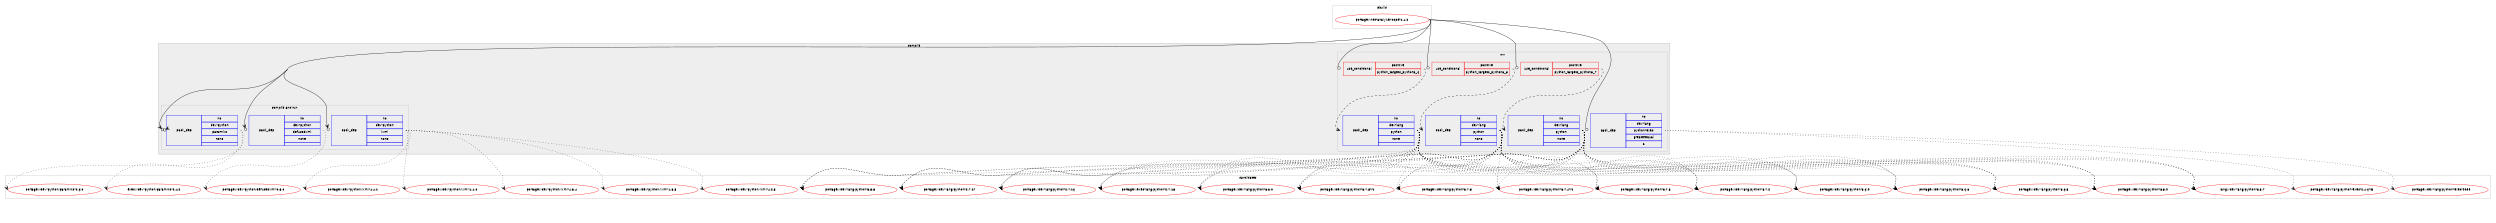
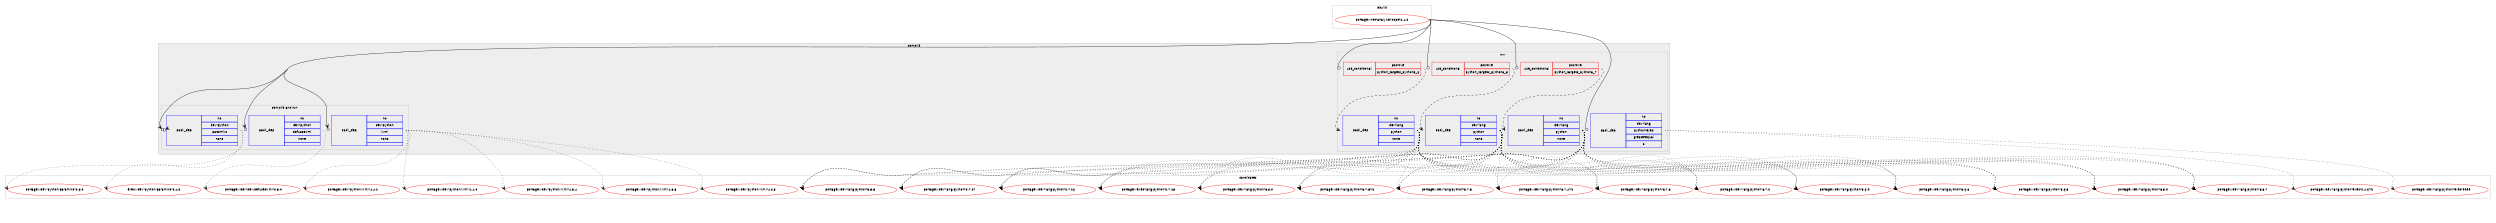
  digraph {
    compound=true
    concentrate=true
    fontname=Helvetica
    fontsize=10
    newrank=true
    rankdir=TB
    ranksep=1.5
    node [color=red fontname=Helvetica fontsize=10]
    edge [arrowhead=vee headport=w style=dotted tailport=e weight=100]
    n1 [label="portage://net-analyzer/ospd-1.4.2" width=4]
    n2 [color=blue label=<<TABLE BORDER="0" CELLBORDER="1" CELLSPACING="0" CELLPADDING="4" WIDTH="220"><TR><TD ROWSPAN="6" CELLPADDING="30">pack_dep</TD></TR><TR><TD WIDTH="110">no</TD></TR><TR><TD>dev-python</TD></TR><TR><TD>defusedxml</TD></TR><TR><TD>none</TD></TR><TR><TD></TD></TR></TABLE>> shape=none]
    n3 [color=blue label=<<TABLE BORDER="0" CELLBORDER="1" CELLSPACING="0" CELLPADDING="4" WIDTH="220"><TR><TD ROWSPAN="6" CELLPADDING="30">pack_dep</TD></TR><TR><TD WIDTH="110">no</TD></TR><TR><TD>dev-python</TD></TR><TR><TD>lxml</TD></TR><TR><TD>none</TD></TR><TR><TD></TD></TR></TABLE>> shape=none]
    n4 [color=blue label=<<TABLE BORDER="0" CELLBORDER="1" CELLSPACING="0" CELLPADDING="4" WIDTH="220"><TR><TD ROWSPAN="6" CELLPADDING="30">pack_dep</TD></TR><TR><TD WIDTH="110">no</TD></TR><TR><TD>dev-python</TD></TR><TR><TD>paramiko</TD></TR><TR><TD>none</TD></TR><TR><TD></TD></TR></TABLE>> shape=none]
    n5 [color=blue label=<<TABLE BORDER="0" CELLBORDER="1" CELLSPACING="0" CELLPADDING="4" WIDTH="220"><TR><TD ROWSPAN="6" CELLPADDING="30">pack_dep</TD></TR><TR><TD WIDTH="110">no</TD></TR><TR><TD>dev-lang</TD></TR><TR><TD>python</TD></TR><TR><TD>none</TD></TR><TR><TD></TD></TR></TABLE>> shape=none]
    n6 [label=<<TABLE BORDER="0" CELLBORDER="1" CELLSPACING="0" CELLPADDING="4"><TR><TD ROWSPAN="3" CELLPADDING="10">use_conditional</TD></TR><TR><TD>positive</TD></TR><TR><TD>python_targets_python3_5</TD></TR></TABLE>> shape=none]
    n7 [color=blue label=<<TABLE BORDER="0" CELLBORDER="1" CELLSPACING="0" CELLPADDING="4" WIDTH="220"><TR><TD ROWSPAN="6" CELLPADDING="30">pack_dep</TD></TR><TR><TD WIDTH="110">no</TD></TR><TR><TD>dev-lang</TD></TR><TR><TD>python</TD></TR><TR><TD>none</TD></TR><TR><TD></TD></TR></TABLE>> shape=none]
    n8 [label=<<TABLE BORDER="0" CELLBORDER="1" CELLSPACING="0" CELLPADDING="4"><TR><TD ROWSPAN="3" CELLPADDING="10">use_conditional</TD></TR><TR><TD>positive</TD></TR><TR><TD>python_targets_python3_6</TD></TR></TABLE>> shape=none]
    n9 [color=blue label=<<TABLE BORDER="0" CELLBORDER="1" CELLSPACING="0" CELLPADDING="4" WIDTH="220"><TR><TD ROWSPAN="6" CELLPADDING="30">pack_dep</TD></TR><TR><TD WIDTH="110">no</TD></TR><TR><TD>dev-lang</TD></TR><TR><TD>python</TD></TR><TR><TD>none</TD></TR><TR><TD></TD></TR></TABLE>> shape=none]
    n10 [label=<<TABLE BORDER="0" CELLBORDER="1" CELLSPACING="0" CELLPADDING="4"><TR><TD ROWSPAN="3" CELLPADDING="10">use_conditional</TD></TR><TR><TD>positive</TD></TR><TR><TD>python_targets_python3_7</TD></TR></TABLE>> shape=none]
    n11 [color=blue label=<<TABLE BORDER="0" CELLBORDER="1" CELLSPACING="0" CELLPADDING="4" WIDTH="220"><TR><TD ROWSPAN="6" CELLPADDING="30">pack_dep</TD></TR><TR><TD WIDTH="110">no</TD></TR><TR><TD>dev-lang</TD></TR><TR><TD>python-exec</TD></TR><TR><TD>greaterequal</TD></TR><TR><TD>2</TD></TR></TABLE>> shape=none]
-   n12 [label="portage://dev-python/defusedxml-0.5.0" width=4]
+   n12 [label="portage://dev-dev/defusedxml-0.5.0" width=4]
    n13 [label="portage://dev-python/lxml-4.2.5" width=4]
    n14 [label="portage://dev-python/lxml-4.3.5" width=4]
    n15 [label="portage://dev-python/lxml-4.3.4" width=4]
    n16 [label="portage://dev-python/lxml-4.4.0" width=4]
    n17 [label="portage://dev-python/lxml-4.4.1" width=4]
    n18 [label="exec://dev-python/paramiko-2.4.2" width=4]
    n19 [label="portage://dev-python/paramiko-2.6.0" width=4]
    n20 [label="portage://exec-lang/python-2.7.15" width=4]
    n21 [label="portage://dev-lang/python-2.7.16" width=4]
    n22 [label="portage://dev-lang/python-2.7.17" width=4]
    n23 [label="portage://dev-lang/python-3.5.5" width=4]
-   n24 [label="lang://dev-lang/python-3.5.7" width=4]
+   n24 [label="portage://dev-lang/python-3.5.7" width=4]
    n25 [label="portage://dev-lang/python-3.5.9" width=4]
    n26 [label="portage://dev-lang/python-3.6.5" width=4]
    n27 [label="portage://dev-lang/python-3.6.8" width=4]
    n28 [label="portage://dev-lang/python-3.6.9" width=4]
    n29 [label="portage://dev-lang/python-3.7.2" width=4]
    n30 [label="portage://dev-lang/python-3.7.3" width=4]
    n31 [label="portage://dev-lang/python-3.7.4-r1" width=4]
    n32 [label="portage://dev-lang/python-3.7.5" width=4]
    n33 [label="portage://dev-lang/python-3.7.5-r1" width=4]
    n34 [label="portage://dev-lang/python-3.8.0" width=4]
-   n35 [label="portage://dev-lang/python-exec-2.4.6-r5" width=4]
+   n35 [label="portage://dev-lang/python-exec-2.4.6-r1" width=4]
    n36 [label="portage://dev-lang/python-exec-9999" width=4]
    subgraph cluster_1 {
      color=gray
      label=<<i>ebuild</i>>
      rank=same
      n1
    }
    subgraph cluster_2 {
      color=gray
      label=<<i>dependencies</i>>
      subgraph cluster_3 {
        color=gray
        fillcolor="#eeeeee"
        label=<<i>compile</i>>
        style=filled
      }
      subgraph cluster_4 {
        color=gray
        fillcolor="#eeeeee"
        label=<<i>compile and run</i>>
        style=filled
        subgraph sub_5 {
          color=gray
          fillcolor="#eeeeee"
          label=<<i>compile and run</i>>
          style=filled
          n2
        }
        subgraph sub_6 {
          color=gray
          fillcolor="#eeeeee"
          label=<<i>compile and run</i>>
          style=filled
          n3
        }
        subgraph sub_7 {
          color=gray
          fillcolor="#eeeeee"
          label=<<i>compile and run</i>>
          style=filled
          n4
        }
      }
      subgraph cluster_8 {
        color=gray
        fillcolor="#eeeeee"
        label=<<i>run</i>>
        style=filled
        subgraph sub_9 {
          color=gray
          fillcolor="#eeeeee"
          label=<<i>run</i>>
          style=filled
          n6
          subgraph sub_10 {
            color=gray
            fillcolor="#eeeeee"
            label=<<i>run</i>>
            style=filled
            n5
          }
        }
        subgraph sub_11 {
          color=gray
          fillcolor="#eeeeee"
          label=<<i>run</i>>
          style=filled
          n8
          subgraph sub_12 {
            color=gray
            fillcolor="#eeeeee"
            label=<<i>run</i>>
            style=filled
            n7
          }
        }
        subgraph sub_13 {
          color=gray
          fillcolor="#eeeeee"
          label=<<i>run</i>>
          style=filled
          n10
          subgraph sub_14 {
            color=gray
            fillcolor="#eeeeee"
            label=<<i>run</i>>
            style=filled
            n9
          }
        }
        subgraph sub_15 {
          color=gray
          fillcolor="#eeeeee"
          label=<<i>run</i>>
          style=filled
          n11
        }
      }
    }
    subgraph cluster_16 {
      color=gray
      label=<<i>candidates</i>>
      rank=same
      subgraph sub_17 {
        color=black
        label=<<i>candidates</i>>
        nodesep=1
        rank=same
        n12
      }
      subgraph sub_18 {
        color=black
        label=<<i>candidates</i>>
        nodesep=1
        rank=same
        n13
        n14
        n15
        n16
        n17
      }
      subgraph sub_19 {
        color=black
        label=<<i>candidates</i>>
        nodesep=1
        rank=same
        n18
        n19
      }
      subgraph sub_20 {
        color=black
        label=<<i>candidates</i>>
        nodesep=1
        rank=same
        n20
        n21
        n22
        n23
        n24
        n25
        n26
        n27
        n28
        n29
        n30
        n31
        n32
        n33
        n34
      }
      subgraph sub_21 {
        color=black
        label=<<i>candidates</i>>
        nodesep=1
        rank=same
        n20
        n21
        n22
        n23
        n24
        n25
        n26
        n27
        n28
        n29
        n30
        n31
        n32
        n33
        n34
      }
      subgraph sub_22 {
        color=black
        label=<<i>candidates</i>>
        nodesep=1
        rank=same
        n20
        n21
        n22
        n23
        n24
        n25
        n26
        n27
        n28
        n29
        n30
        n31
        n32
        n33
        n34
      }
      subgraph sub_23 {
        color=black
        label=<<i>candidates</i>>
        nodesep=1
        rank=same
        n35
        n36
      }
    }
    n1 -> n2 [arrowhead=odotvee style=solid weight=20]
    n1 -> n3 [arrowhead=odotvee style=solid weight=20]
    n1 -> n4 [arrowhead=odotvee style=solid weight=20]
    n1 -> n6 [arrowhead=odot style=solid weight=20]
    n1 -> n8 [arrowhead=odot style=solid weight=20]
    n1 -> n10 [arrowhead=odot style=solid weight=20]
    n1 -> n11 [arrowhead=odot style=solid weight=20]
    n2 -> n12
    n3 -> n13
    n3 -> n14
    n3 -> n15
    n3 -> n16
    n3 -> n17
    n4 -> n18
    n4 -> n19
    n5 -> n20
    n5 -> n21
    n5 -> n22
    n5 -> n23
    n5 -> n24
    n5 -> n25
    n5 -> n26
    n5 -> n27
    n5 -> n28
    n5 -> n29
    n5 -> n30
    n5 -> n31
    n5 -> n32
    n5 -> n33
    n5 -> n34
    n6 -> n5 [style=dashed weight=20]
    n7 -> n20
    n7 -> n21
    n7 -> n22
    n7 -> n23
    n7 -> n24
    n7 -> n25
    n7 -> n26
    n7 -> n27
    n7 -> n28
    n7 -> n29
    n7 -> n30
    n7 -> n31
    n7 -> n32
    n7 -> n33
    n7 -> n34
    n8 -> n7 [style=dashed weight=20]
    n9 -> n20
    n9 -> n21
    n9 -> n22
    n9 -> n23
    n9 -> n24
    n9 -> n25
    n9 -> n26
    n9 -> n27
    n9 -> n28
    n9 -> n29
    n9 -> n30
    n9 -> n31
    n9 -> n32
    n9 -> n33
    n9 -> n34
    n10 -> n9 [style=dashed weight=20]
    n11 -> n35
    n11 -> n36
  }
